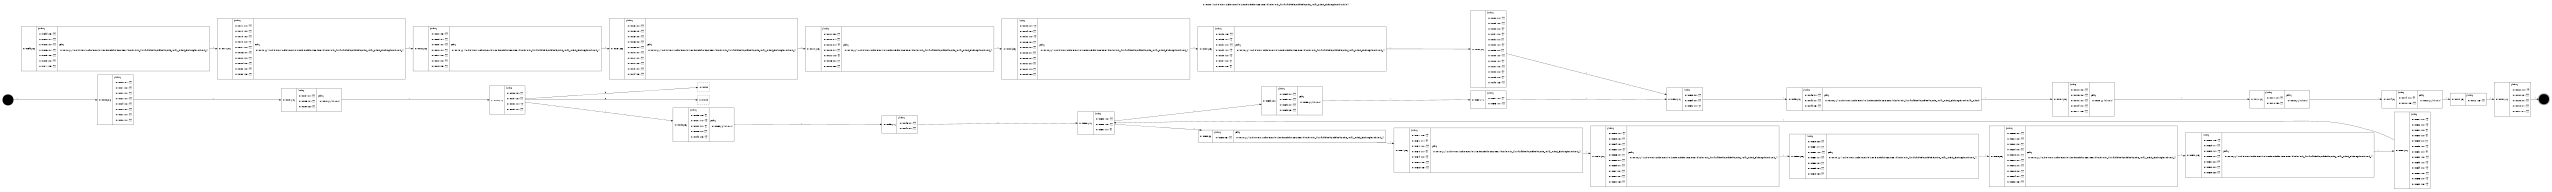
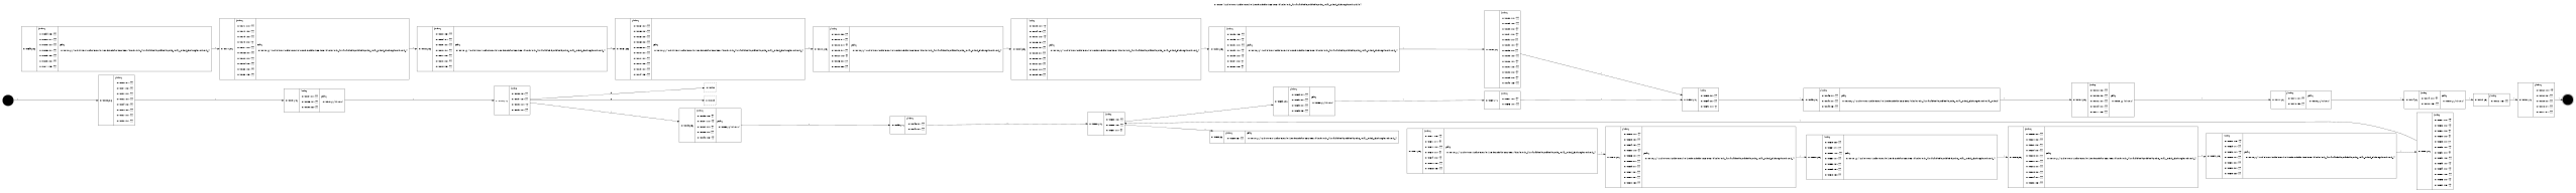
  digraph {
    fontname="Patrick Hand"
    label="0x109490 (/mnt/c/Users/mathe/OneDrive/Área de Trabalho/TCC/POCII/binaries/extr_linuxfsnfsblocklayoutblocklayout.c_verify_extent_Final-regular.out::main(0))"
    labelloc=t
    rankdir=LR
    node [fontname="Patrick Hand" shape=record]
    edge [fontname="Patrick Hand"]
    Entry [fillcolor=black height=0.3 shape=circle style=filled width=0.3]
    n2 [label="{\n     0x109490 [32]\l\n     | [instrs]\l\n     &nbsp;&nbsp;0x109490 \<+1\>: ???\l\n     &nbsp;&nbsp;0x109491 \<+3\>: ???\l\n     &nbsp;&nbsp;0x109494 \<+4\>: ???\l\n     &nbsp;&nbsp;0x109498 \<+7\>: ???\l\n     &nbsp;&nbsp;0x10949f \<+3\>: ???\l\n     &nbsp;&nbsp;0x1094a2 \<+4\>: ???\l\n     &nbsp;&nbsp;0x1094a6 \<+4\>: ???\l\n     &nbsp;&nbsp;0x1094aa \<+6\>: ???\l\n  }"]
    n3 [label="{\n     0x1094c1 [13]\l\n     | [instrs]\l\n     &nbsp;&nbsp;0x1094c1 \<+4\>: ???\l\n     &nbsp;&nbsp;0x1094c5 \<+4\>: ???\l\n     &nbsp;&nbsp;0x1094c9 \<+5\>: ???\l\n     | [calls]\l\n     &nbsp;&nbsp;0x109060 \{1\} (unknown)\l\n  }"]
    n4 [label="{\n     0x1094ce [14]\l\n     | [instrs]\l\n     &nbsp;&nbsp;0x1094ce \<+3\>: ???\l\n     &nbsp;&nbsp;0x1094d1 \<+3\>: ???\l\n     &nbsp;&nbsp;0x1094d4 \<+2\>: ???\l\n     &nbsp;&nbsp;0x1094d6 \<+6\>: ???\l\n  }"]
    n5 [label="{\n     0x1094b0\l\n  }" style=dashed]
    n6 [label="{\n     0x10972d\l\n  }" style=dashed]
    n7 [label="{\n     0x1094dc [25]\l\n     | [instrs]\l\n     &nbsp;&nbsp;0x1094dc \<+5\>: ???\l\n     &nbsp;&nbsp;0x1094e1 \<+7\>: ???\l\n     &nbsp;&nbsp;0x1094e8 \<+4\>: ???\l\n     &nbsp;&nbsp;0x1094ec \<+4\>: ???\l\n     &nbsp;&nbsp;0x1094f0 \<+5\>: ???\l\n     | [calls]\l\n     &nbsp;&nbsp;0x109050 \{1\} (unknown)\l\n  }"]
    n8 [label="{\n     0x1094f5 [11]\l\n     | [instrs]\l\n     &nbsp;&nbsp;0x1094f5 \<+4\>: ???\l\n     &nbsp;&nbsp;0x1094f9 \<+7\>: ???\l\n  }"]
    n9 [label="{\n     0x109500 [12]\l\n     | [instrs]\l\n     &nbsp;&nbsp;0x109500 \<+3\>: ???\l\n     &nbsp;&nbsp;0x109503 \<+3\>: ???\l\n     &nbsp;&nbsp;0x109506 \<+6\>: ???\l\n  }"]
    Exit [fillcolor=black height=0.3 peripheries=2 shape=circle style=filled width=0.3]
    n11 [label="{\n     0x1095cd [20]\l\n     | [instrs]\l\n     &nbsp;&nbsp;0x1095cd \<+7\>: ???\l\n     &nbsp;&nbsp;0x1095d4 \<+4\>: ???\l\n     &nbsp;&nbsp;0x1095d8 \<+4\>: ???\l\n     &nbsp;&nbsp;0x1095dc \<+5\>: ???\l\n     | [calls]\l\n     &nbsp;&nbsp;0x109050 \{1\} (unknown)\l\n  }"]
    n12 [label="{\n     0x10950c [5]\l\n     | [instrs]\l\n     &nbsp;&nbsp;0x10950c \<+5\>: ???\l\n     | [calls]\l\n     &nbsp;&nbsp;0x109170 \{1\} (/mnt/c/Users/mathe/OneDrive/Área de Trabalho/TCC/POCII/binaries/extr_linuxfsnfsblocklayoutblocklayout.c_verify_extent_Final-regular.out::next_i)\l\n  }"]
    n13 [label="{\n     0x1095e1 [11]\l\n     | [instrs]\l\n     &nbsp;&nbsp;0x1095e1 \<+4\>: ???\l\n     &nbsp;&nbsp;0x1095e5 \<+7\>: ???\l\n  }"]
    n14 [label="{\n     0x109511 [25]\l\n     | [instrs]\l\n     &nbsp;&nbsp;0x109511 \<+5\>: ???\l\n     &nbsp;&nbsp;0x109516 \<+1\>: ???\l\n     &nbsp;&nbsp;0x109517 \<+2\>: ???\l\n     &nbsp;&nbsp;0x109519 \<+6\>: ???\l\n     &nbsp;&nbsp;0x10951f \<+3\>: ???\l\n     &nbsp;&nbsp;0x109522 \<+3\>: ???\l\n     &nbsp;&nbsp;0x109525 \<+5\>: ???\l\n     | [calls]\l\n     &nbsp;&nbsp;0x109170 \{1\} (/mnt/c/Users/mathe/OneDrive/Área de Trabalho/TCC/POCII/binaries/extr_linuxfsnfsblocklayoutblocklayout.c_verify_extent_Final-regular.out::next_i)\l\n  }"]
    n15 [label="{\n     0x1095ec [12]\l\n     | [instrs]\l\n     &nbsp;&nbsp;0x1095ec \<+3\>: ???\l\n     &nbsp;&nbsp;0x1095ef \<+3\>: ???\l\n     &nbsp;&nbsp;0x1095f2 \<+6\>: ???\l\n  }"]
    n16 [label="{\n     0x10952a [34]\l\n     | [instrs]\l\n     &nbsp;&nbsp;0x10952a \<+2\>: ???\l\n     &nbsp;&nbsp;0x10952c \<+3\>: ???\l\n     &nbsp;&nbsp;0x10952f \<+3\>: ???\l\n     &nbsp;&nbsp;0x109532 \<+3\>: ???\l\n     &nbsp;&nbsp;0x109535 \<+4\>: ???\l\n     &nbsp;&nbsp;0x109539 \<+4\>: ???\l\n     &nbsp;&nbsp;0x10953d \<+4\>: ???\l\n     &nbsp;&nbsp;0x109541 \<+3\>: ???\l\n     &nbsp;&nbsp;0x109544 \<+3\>: ???\l\n     &nbsp;&nbsp;0x109547 \<+5\>: ???\l\n     | [calls]\l\n     &nbsp;&nbsp;0x109170 \{1\} (/mnt/c/Users/mathe/OneDrive/Área de Trabalho/TCC/POCII/binaries/extr_linuxfsnfsblocklayoutblocklayout.c_verify_extent_Final-regular.out::next_i)\l\n  }"]
    n17 [label="{\n     0x10954c [25]\l\n     | [instrs]\l\n     &nbsp;&nbsp;0x10954c \<+5\>: ???\l\n     &nbsp;&nbsp;0x109551 \<+1\>: ???\l\n     &nbsp;&nbsp;0x109552 \<+2\>: ???\l\n     &nbsp;&nbsp;0x109554 \<+6\>: ???\l\n     &nbsp;&nbsp;0x10955a \<+3\>: ???\l\n     &nbsp;&nbsp;0x10955d \<+3\>: ???\l\n     &nbsp;&nbsp;0x109560 \<+5\>: ???\l\n     | [calls]\l\n     &nbsp;&nbsp;0x109170 \{1\} (/mnt/c/Users/mathe/OneDrive/Área de Trabalho/TCC/POCII/binaries/extr_linuxfsnfsblocklayoutblocklayout.c_verify_extent_Final-regular.out::next_i)\l\n  }"]
    n18 [label="{\n     0x109565 [35]\l\n     | [instrs]\l\n     &nbsp;&nbsp;0x109565 \<+2\>: ???\l\n     &nbsp;&nbsp;0x109567 \<+3\>: ???\l\n     &nbsp;&nbsp;0x10956a \<+3\>: ???\l\n     &nbsp;&nbsp;0x10956d \<+3\>: ???\l\n     &nbsp;&nbsp;0x109570 \<+4\>: ???\l\n     &nbsp;&nbsp;0x109574 \<+4\>: ???\l\n     &nbsp;&nbsp;0x109578 \<+4\>: ???\l\n     &nbsp;&nbsp;0x10957c \<+3\>: ???\l\n     &nbsp;&nbsp;0x10957f \<+4\>: ???\l\n     &nbsp;&nbsp;0x109583 \<+5\>: ???\l\n     | [calls]\l\n     &nbsp;&nbsp;0x109170 \{1\} (/mnt/c/Users/mathe/OneDrive/Área de Trabalho/TCC/POCII/binaries/extr_linuxfsnfsblocklayoutblocklayout.c_verify_extent_Final-regular.out::next_i)\l\n  }"]
    n19 [label="{\n     0x109588 [25]\l\n     | [instrs]\l\n     &nbsp;&nbsp;0x109588 \<+5\>: ???\l\n     &nbsp;&nbsp;0x10958d \<+1\>: ???\l\n     &nbsp;&nbsp;0x10958e \<+2\>: ???\l\n     &nbsp;&nbsp;0x109590 \<+6\>: ???\l\n     &nbsp;&nbsp;0x109596 \<+3\>: ???\l\n     &nbsp;&nbsp;0x109599 \<+3\>: ???\l\n     &nbsp;&nbsp;0x10959c \<+5\>: ???\l\n     | [calls]\l\n     &nbsp;&nbsp;0x109170 \{1\} (/mnt/c/Users/mathe/OneDrive/Área de Trabalho/TCC/POCII/binaries/extr_linuxfsnfsblocklayoutblocklayout.c_verify_extent_Final-regular.out::next_i)\l\n  }"]
    n20 [label="{\n     0x1095a1 [44]\l\n     | [instrs]\l\n     &nbsp;&nbsp;0x1095a1 \<+2\>: ???\l\n     &nbsp;&nbsp;0x1095a3 \<+3\>: ???\l\n     &nbsp;&nbsp;0x1095a6 \<+3\>: ???\l\n     &nbsp;&nbsp;0x1095a9 \<+3\>: ???\l\n     &nbsp;&nbsp;0x1095ac \<+4\>: ???\l\n     &nbsp;&nbsp;0x1095b0 \<+4\>: ???\l\n     &nbsp;&nbsp;0x1095b4 \<+4\>: ???\l\n     &nbsp;&nbsp;0x1095b8 \<+3\>: ???\l\n     &nbsp;&nbsp;0x1095bb \<+4\>: ???\l\n     &nbsp;&nbsp;0x1095bf \<+3\>: ???\l\n     &nbsp;&nbsp;0x1095c2 \<+3\>: ???\l\n     &nbsp;&nbsp;0x1095c5 \<+3\>: ???\l\n     &nbsp;&nbsp;0x1095c8 \<+5\>: ???\l\n  }"]
    n21 [label="{\n     0x1096f5 [13]\l\n     | [instrs]\l\n     &nbsp;&nbsp;0x1096f5 \<+4\>: ???\l\n     &nbsp;&nbsp;0x1096f9 \<+4\>: ???\l\n     &nbsp;&nbsp;0x1096fd \<+5\>: ???\l\n     | [calls]\l\n     &nbsp;&nbsp;0x109230 \{1\} (/mnt/c/Users/mathe/OneDrive/Área de Trabalho/TCC/POCII/binaries/extr_linuxfsnfsblocklayoutblocklayout.c_verify_extent_Final-regular.out::verify_extent)\l\n  }"]
    n22 [label="{\n     0x109702 [20]\l\n     | [instrs]\l\n     &nbsp;&nbsp;0x109702 \<+3\>: ???\l\n     &nbsp;&nbsp;0x109705 \<+3\>: ???\l\n     &nbsp;&nbsp;0x109708 \<+7\>: ???\l\n     &nbsp;&nbsp;0x10970f \<+2\>: ???\l\n     &nbsp;&nbsp;0x109711 \<+5\>: ???\l\n     | [calls]\l\n     &nbsp;&nbsp;0x109040 \{1\} (unknown)\l\n  }"]
    n23 [label="{\n     0x109716 [9]\l\n     | [instrs]\l\n     &nbsp;&nbsp;0x109716 \<+4\>: ???\l\n     &nbsp;&nbsp;0x10971a \<+5\>: ???\l\n     | [calls]\l\n     &nbsp;&nbsp;0x109030 \{1\} (unknown)\l\n  }"]
    n24 [label="{\n     0x1095fd [25]\l\n     | [instrs]\l\n     &nbsp;&nbsp;0x1095fd \<+5\>: ???\l\n     &nbsp;&nbsp;0x109602 \<+1\>: ???\l\n     &nbsp;&nbsp;0x109603 \<+2\>: ???\l\n     &nbsp;&nbsp;0x109605 \<+6\>: ???\l\n     &nbsp;&nbsp;0x10960b \<+3\>: ???\l\n     &nbsp;&nbsp;0x10960e \<+3\>: ???\l\n     &nbsp;&nbsp;0x109611 \<+5\>: ???\l\n     | [calls]\l\n     &nbsp;&nbsp;0x109170 \{1\} (/mnt/c/Users/mathe/OneDrive/Área de Trabalho/TCC/POCII/binaries/extr_linuxfsnfsblocklayoutblocklayout.c_verify_extent_Final-regular.out::next_i)\l\n  }"]
    n25 [label="{\n     0x109616 [34]\l\n     | [instrs]\l\n     &nbsp;&nbsp;0x109616 \<+2\>: ???\l\n     &nbsp;&nbsp;0x109618 \<+3\>: ???\l\n     &nbsp;&nbsp;0x10961b \<+3\>: ???\l\n     &nbsp;&nbsp;0x10961e \<+3\>: ???\l\n     &nbsp;&nbsp;0x109621 \<+4\>: ???\l\n     &nbsp;&nbsp;0x109625 \<+4\>: ???\l\n     &nbsp;&nbsp;0x109629 \<+4\>: ???\l\n     &nbsp;&nbsp;0x10962d \<+3\>: ???\l\n     &nbsp;&nbsp;0x109630 \<+3\>: ???\l\n     &nbsp;&nbsp;0x109633 \<+5\>: ???\l\n     | [calls]\l\n     &nbsp;&nbsp;0x109170 \{1\} (/mnt/c/Users/mathe/OneDrive/Área de Trabalho/TCC/POCII/binaries/extr_linuxfsnfsblocklayoutblocklayout.c_verify_extent_Final-regular.out::next_i)\l\n  }"]
    n26 [label="{\n     0x109638 [25]\l\n     | [instrs]\l\n     &nbsp;&nbsp;0x109638 \<+5\>: ???\l\n     &nbsp;&nbsp;0x10963d \<+1\>: ???\l\n     &nbsp;&nbsp;0x10963e \<+2\>: ???\l\n     &nbsp;&nbsp;0x109640 \<+6\>: ???\l\n     &nbsp;&nbsp;0x109646 \<+3\>: ???\l\n     &nbsp;&nbsp;0x109649 \<+3\>: ???\l\n     &nbsp;&nbsp;0x10964c \<+5\>: ???\l\n     | [calls]\l\n     &nbsp;&nbsp;0x109170 \{1\} (/mnt/c/Users/mathe/OneDrive/Área de Trabalho/TCC/POCII/binaries/extr_linuxfsnfsblocklayoutblocklayout.c_verify_extent_Final-regular.out::next_i)\l\n  }"]
    n27 [label="{\n     0x109651 [35]\l\n     | [instrs]\l\n     &nbsp;&nbsp;0x109651 \<+2\>: ???\l\n     &nbsp;&nbsp;0x109653 \<+3\>: ???\l\n     &nbsp;&nbsp;0x109656 \<+3\>: ???\l\n     &nbsp;&nbsp;0x109659 \<+3\>: ???\l\n     &nbsp;&nbsp;0x10965c \<+4\>: ???\l\n     &nbsp;&nbsp;0x109660 \<+4\>: ???\l\n     &nbsp;&nbsp;0x109664 \<+4\>: ???\l\n     &nbsp;&nbsp;0x109668 \<+3\>: ???\l\n     &nbsp;&nbsp;0x10966b \<+4\>: ???\l\n     &nbsp;&nbsp;0x10966f \<+5\>: ???\l\n     | [calls]\l\n     &nbsp;&nbsp;0x109170 \{1\} (/mnt/c/Users/mathe/OneDrive/Área de Trabalho/TCC/POCII/binaries/extr_linuxfsnfsblocklayoutblocklayout.c_verify_extent_Final-regular.out::next_i)\l\n  }"]
    n28 [label="{\n     0x109674 [25]\l\n     | [instrs]\l\n     &nbsp;&nbsp;0x109674 \<+5\>: ???\l\n     &nbsp;&nbsp;0x109679 \<+1\>: ???\l\n     &nbsp;&nbsp;0x10967a \<+2\>: ???\l\n     &nbsp;&nbsp;0x10967c \<+6\>: ???\l\n     &nbsp;&nbsp;0x109682 \<+3\>: ???\l\n     &nbsp;&nbsp;0x109685 \<+3\>: ???\l\n     &nbsp;&nbsp;0x109688 \<+5\>: ???\l\n     | [calls]\l\n     &nbsp;&nbsp;0x109170 \{1\} (/mnt/c/Users/mathe/OneDrive/Área de Trabalho/TCC/POCII/binaries/extr_linuxfsnfsblocklayoutblocklayout.c_verify_extent_Final-regular.out::next_i)\l\n  }"]
    n29 [label="{\n     0x10968d [35]\l\n     | [instrs]\l\n     &nbsp;&nbsp;0x10968d \<+2\>: ???\l\n     &nbsp;&nbsp;0x10968f \<+3\>: ???\l\n     &nbsp;&nbsp;0x109692 \<+3\>: ???\l\n     &nbsp;&nbsp;0x109695 \<+3\>: ???\l\n     &nbsp;&nbsp;0x109698 \<+4\>: ???\l\n     &nbsp;&nbsp;0x10969c \<+4\>: ???\l\n     &nbsp;&nbsp;0x1096a0 \<+4\>: ???\l\n     &nbsp;&nbsp;0x1096a4 \<+3\>: ???\l\n     &nbsp;&nbsp;0x1096a7 \<+4\>: ???\l\n     &nbsp;&nbsp;0x1096ab \<+5\>: ???\l\n     | [calls]\l\n     &nbsp;&nbsp;0x109170 \{1\} (/mnt/c/Users/mathe/OneDrive/Área de Trabalho/TCC/POCII/binaries/extr_linuxfsnfsblocklayoutblocklayout.c_verify_extent_Final-regular.out::next_i)\l\n  }"]
    n30 [label="{\n     0x1096b0 [25]\l\n     | [instrs]\l\n     &nbsp;&nbsp;0x1096b0 \<+5\>: ???\l\n     &nbsp;&nbsp;0x1096b5 \<+1\>: ???\l\n     &nbsp;&nbsp;0x1096b6 \<+2\>: ???\l\n     &nbsp;&nbsp;0x1096b8 \<+6\>: ???\l\n     &nbsp;&nbsp;0x1096be \<+3\>: ???\l\n     &nbsp;&nbsp;0x1096c1 \<+3\>: ???\l\n     &nbsp;&nbsp;0x1096c4 \<+5\>: ???\l\n     | [calls]\l\n     &nbsp;&nbsp;0x109170 \{1\} (/mnt/c/Users/mathe/OneDrive/Área de Trabalho/TCC/POCII/binaries/extr_linuxfsnfsblocklayoutblocklayout.c_verify_extent_Final-regular.out::next_i)\l\n  }"]
    n31 [label="{\n     0x1096c9 [44]\l\n     | [instrs]\l\n     &nbsp;&nbsp;0x1096c9 \<+2\>: ???\l\n     &nbsp;&nbsp;0x1096cb \<+3\>: ???\l\n     &nbsp;&nbsp;0x1096ce \<+3\>: ???\l\n     &nbsp;&nbsp;0x1096d1 \<+3\>: ???\l\n     &nbsp;&nbsp;0x1096d4 \<+4\>: ???\l\n     &nbsp;&nbsp;0x1096d8 \<+4\>: ???\l\n     &nbsp;&nbsp;0x1096dc \<+4\>: ???\l\n     &nbsp;&nbsp;0x1096e0 \<+3\>: ???\l\n     &nbsp;&nbsp;0x1096e3 \<+4\>: ???\l\n     &nbsp;&nbsp;0x1096e7 \<+3\>: ???\l\n     &nbsp;&nbsp;0x1096ea \<+3\>: ???\l\n     &nbsp;&nbsp;0x1096ed \<+3\>: ???\l\n     &nbsp;&nbsp;0x1096f0 \<+5\>: ???\l\n  }"]
    n32 [label="{\n     0x10971f [9]\l\n     | [instrs]\l\n     &nbsp;&nbsp;0x10971f \<+4\>: ???\l\n     &nbsp;&nbsp;0x109723 \<+5\>: ???\l\n     | [calls]\l\n     &nbsp;&nbsp;0x109030 \{1\} (unknown)\l\n  }"]
    n33 [label="{\n     0x109728 [5]\l\n     | [instrs]\l\n     &nbsp;&nbsp;0x109728 \<+5\>: ???\l\n  }"]
    n34 [label="{\n     0x109732 [16]\l\n     | [instrs]\l\n     &nbsp;&nbsp;0x109732 \<+7\>: ???\l\n     &nbsp;&nbsp;0x109739 \<+3\>: ???\l\n     &nbsp;&nbsp;0x10973c \<+4\>: ???\l\n     &nbsp;&nbsp;0x109740 \<+1\>: ???\l\n     &nbsp;&nbsp;0x109741 \<+1\>: ???\l\n  }"]
    Entry -> n2 [label=" 1"]
    n2 -> n3 [label=" 1"]
    n3 -> n4 [label=" 1"]
    n4 -> n5 [label=" 0"]
    n4 -> n6 [label=" 0"]
    n4 -> n7 [label=" 1"]
    n7 -> n8 [label=" 1"]
    n8 -> n9 [label=" 1"]
    n9 -> n11 [label=" 1"]
    n9 -> n12 [label=" 1"]
    n11 -> n13 [label=" 1"]
-   n12 -> n14 [label=" 1"]
    n13 -> n15 [label=" 1"]
    n14 -> n16 [label=" 1"]
    n15 -> n21 [label=" 1"]
    n16 -> n17 [label=" 1"]
    n17 -> n18 [label=" 1"]
    n18 -> n19 [label=" 1"]
    n19 -> n20 [label=" 1"]
    n20 -> n9 [label=" 1"]
    n21 -> n22 [label=" 1"]
    n22 -> n23 [label=" 1"]
    n23 -> n32 [label=" 1"]
    n24 -> n25 [label=" 1"]
    n25 -> n26 [label=" 1"]
    n26 -> n27 [label=" 1"]
    n27 -> n28 [label=" 1"]
    n28 -> n29 [label=" 1"]
    n29 -> n30 [label=" 1"]
    n30 -> n31 [label=" 1"]
    n31 -> n15 [label=" 1"]
    n32 -> n33 [label=" 1"]
    n33 -> n34 [label=" 1"]
    n34 -> Exit [label=" 1"]
  }
